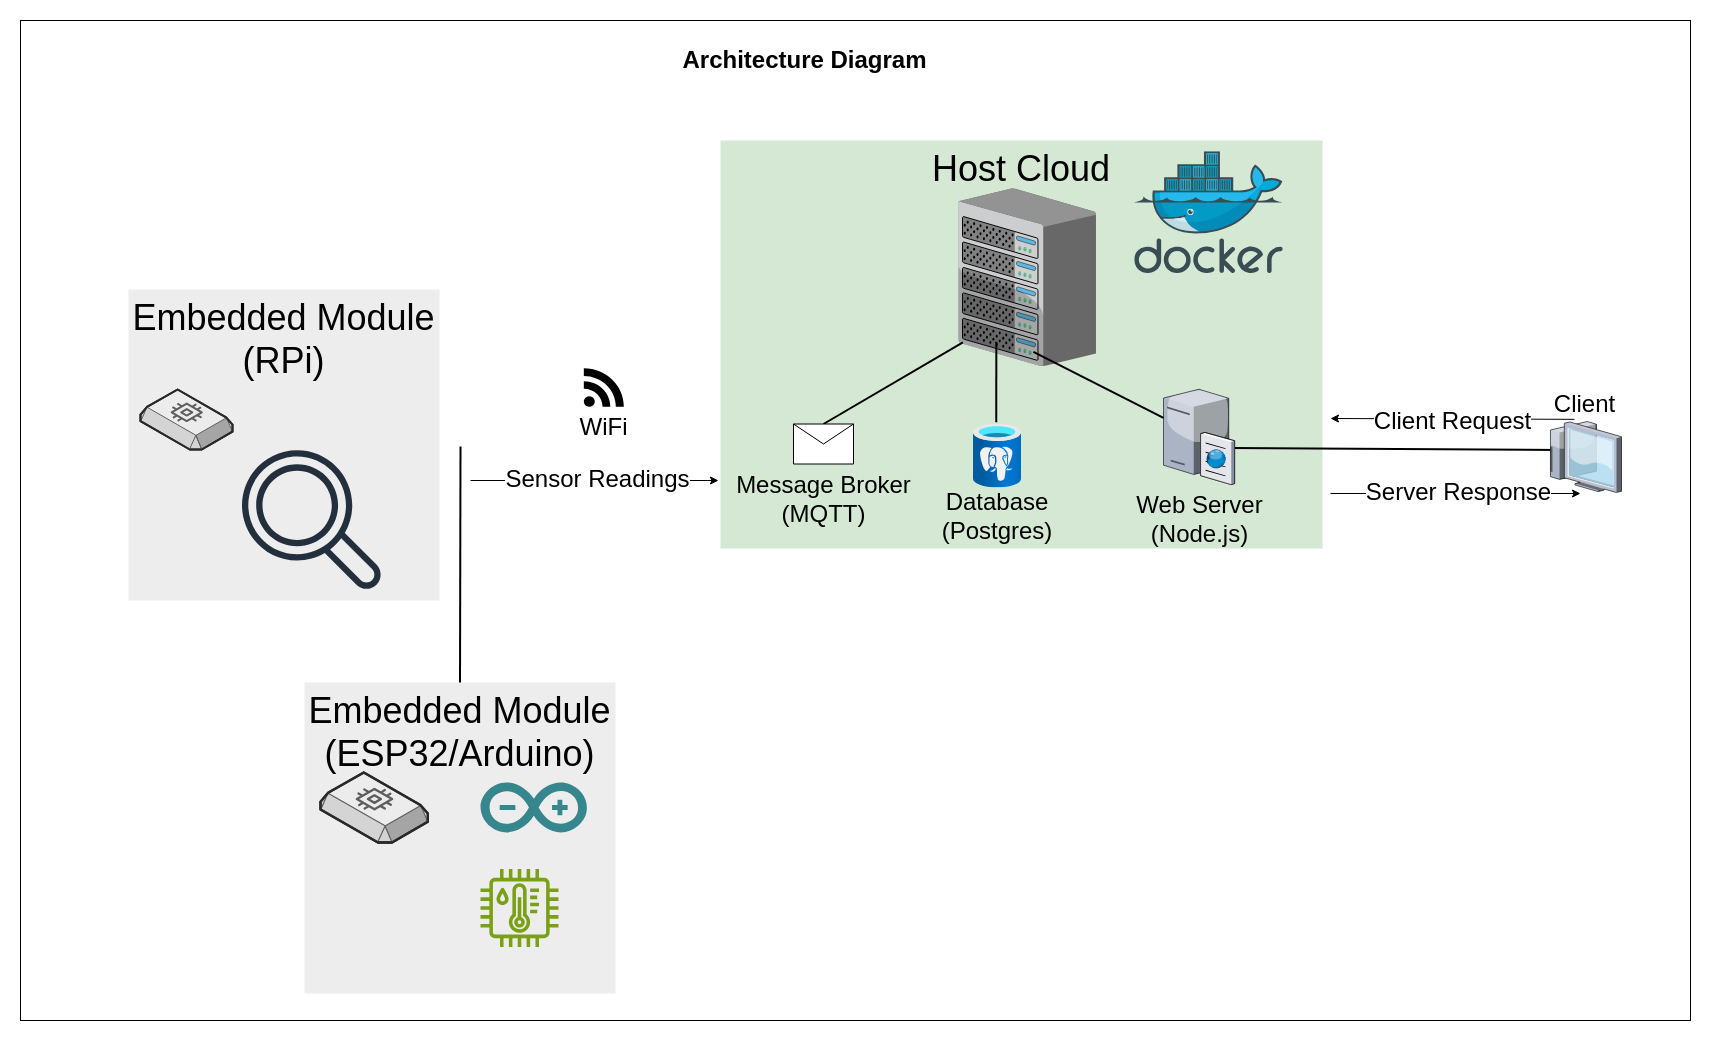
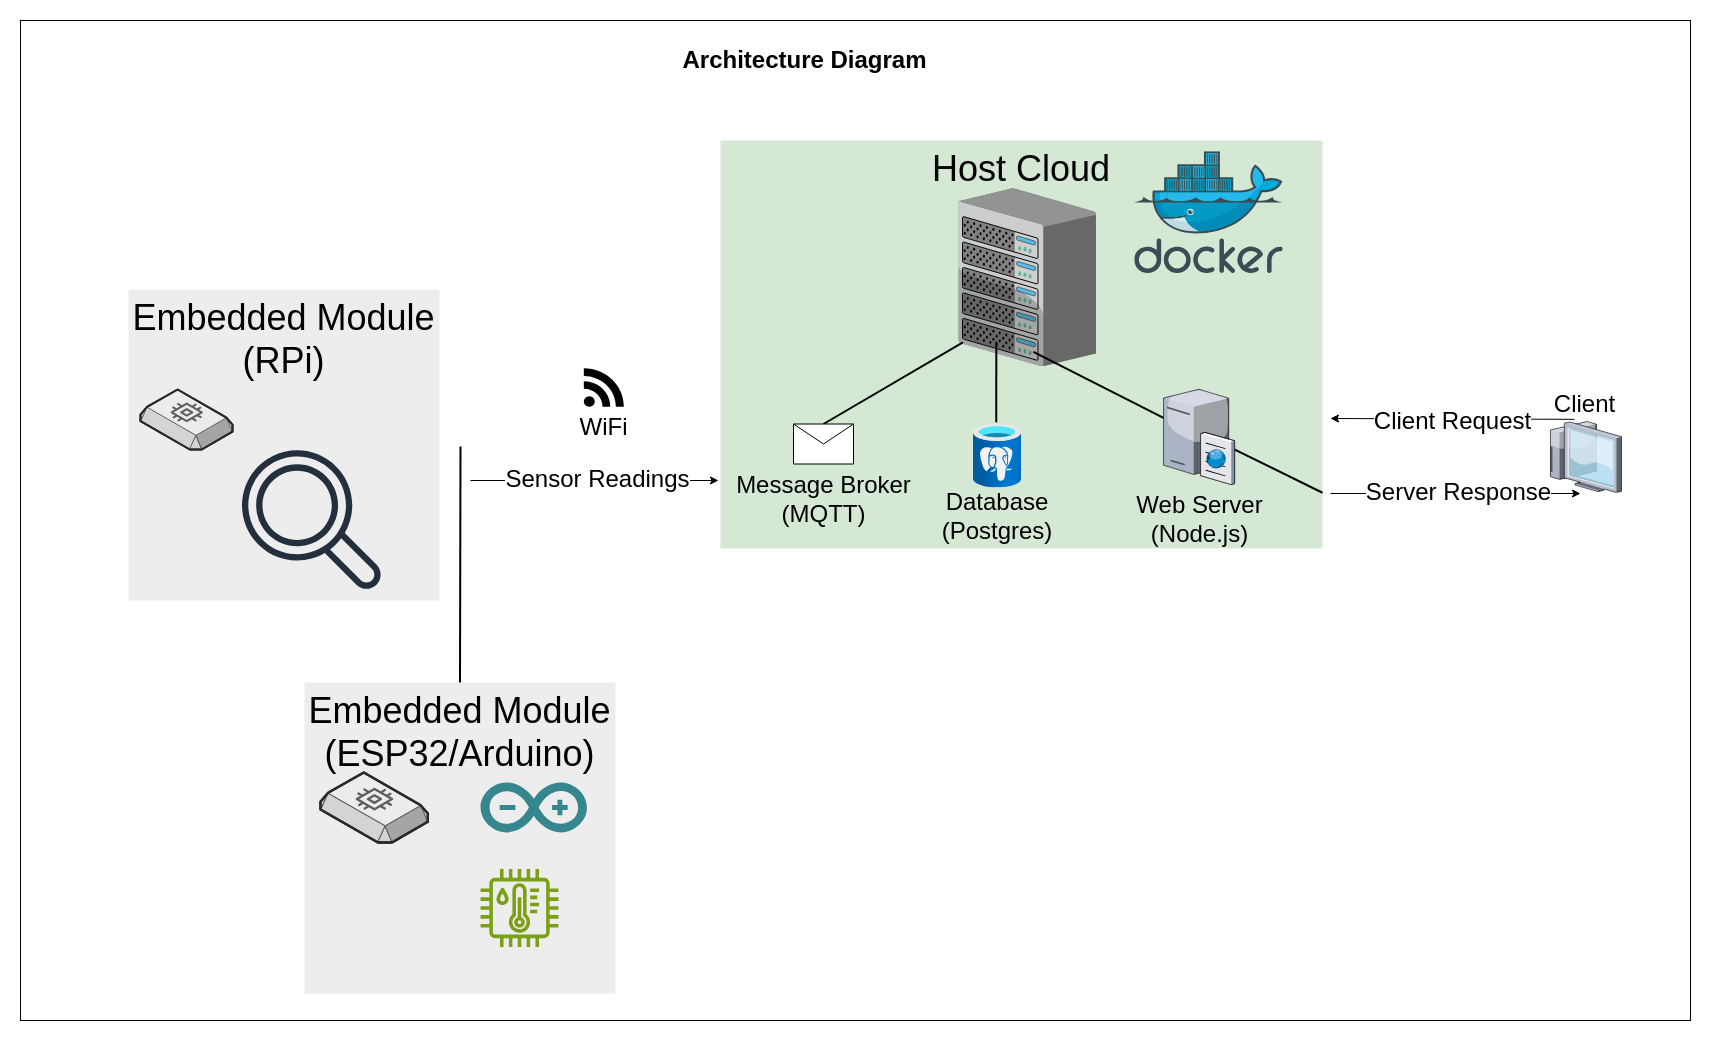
  <mxCell id="0" style=";html=1;" />
  <mxCell id="1" style=";html=1;" parent="0" />
  <mxCell id="2" value="" style="rounded=0;whiteSpace=wrap;html=1;" vertex="1" parent="1"><mxGeometry x="20" y="20" width="1670" height="1000" as="geometry" /></mxCell>
  <mxCell id="3" value="&lt;font style=&quot;font-size: 36px;&quot;&gt;Embedded Module (ESP32/Arduino)&lt;/font&gt;" style="whiteSpace=wrap;html=1;fillColor=#EDEDED;fontSize=14;strokeColor=none;verticalAlign=top;" parent="1" vertex="1"><mxGeometry x="304" y="682" width="311" height="311" as="geometry" /></mxCell>
  <mxCell id="4" value="&lt;span style=&quot;font-size: 36px;&quot;&gt;Host Cloud&lt;/span&gt;" style="whiteSpace=wrap;html=1;fillColor=#d5e8d4;fontSize=14;strokeColor=none;verticalAlign=top;" parent="1" vertex="1"><mxGeometry x="720" y="140" width="602" height="408" as="geometry" /></mxCell>
  <mxCell id="5" value="&lt;font style=&quot;font-size: 36px;&quot;&gt;Embedded Module (RPi)&lt;/font&gt;" style="whiteSpace=wrap;html=1;fillColor=#EDEDED;fontSize=14;strokeColor=none;verticalAlign=top;" parent="1" vertex="1"><mxGeometry x="128" y="289" width="311" height="311" as="geometry" /></mxCell>
- <mxCell id="6" style="edgeStyle=none;rounded=0;html=1;startSize=10;endSize=10;jettySize=auto;orthogonalLoop=1;fontSize=14;endArrow=none;endFill=0;strokeWidth=2;entryX=0.187;entryY=0.401;entryDx=0;entryDy=0;entryPerimeter=0;exitX=0.961;exitY=0.626;exitDx=0;exitDy=0;exitPerimeter=0;" parent="1" source="7" target="12" edge="1"><mxGeometry relative="1" as="geometry"><mxPoint x="1244" y="443.307" as="sourcePoint" /></mxGeometry></mxCell>
+ <mxCell id="6" style="edgeStyle=none;rounded=0;html=1;startSize=10;endSize=10;jettySize=auto;orthogonalLoop=1;fontSize=14;endArrow=none;endFill=0;strokeWidth=2;exitX=0.961;exitY=0.626;exitDx=0;exitDy=0;exitPerimeter=0;" parent="1" source="7" target="4" edge="1"><mxGeometry relative="1" as="geometry"><mxPoint x="1244" y="443.307" as="sourcePoint" /></mxGeometry></mxCell>
  <mxCell id="7" value="&lt;font style=&quot;font-size: 24px;&quot;&gt;Web Server&lt;/font&gt;&lt;div&gt;&lt;font style=&quot;font-size: 24px;&quot;&gt;(Node.js)&lt;/font&gt;&lt;/div&gt;" style="verticalLabelPosition=bottom;aspect=fixed;html=1;verticalAlign=top;strokeColor=none;shape=mxgraph.citrix.cache_server;fillColor=#66B2FF;gradientColor=#0066CC;fontSize=14;labelPosition=center;align=center;" parent="1" vertex="1"><mxGeometry x="1163" y="386.5" width="71" height="97.5" as="geometry" /></mxCell>
  <mxCell id="8" value="" style="verticalLabelPosition=top;aspect=fixed;html=1;verticalAlign=bottom;strokeColor=none;shape=mxgraph.citrix.chassis;fillColor=#66B2FF;gradientColor=#0066CC;fontSize=14;labelPosition=center;align=center;" parent="1" vertex="1"><mxGeometry x="958" y="188" width="137.5" height="177.5" as="geometry" /></mxCell>
  <mxCell id="9" style="edgeStyle=none;rounded=0;html=1;startSize=10;endSize=10;jettySize=auto;orthogonalLoop=1;fontSize=14;endArrow=none;endFill=0;strokeWidth=2;exitX=0.5;exitY=0;exitDx=0;exitDy=0;entryX=0.032;entryY=0.867;entryDx=0;entryDy=0;entryPerimeter=0;" parent="1" source="14" target="8" edge="1"><mxGeometry relative="1" as="geometry"><mxPoint x="617" y="88.91" as="sourcePoint" /></mxGeometry></mxCell>
  <mxCell id="10" style="edgeStyle=none;rounded=0;html=1;startSize=10;endSize=10;jettySize=auto;orthogonalLoop=1;fontSize=14;endArrow=none;endFill=0;strokeWidth=2;exitX=0.474;exitY=-0.028;exitDx=0;exitDy=0;exitPerimeter=0;entryX=0.275;entryY=0.864;entryDx=0;entryDy=0;entryPerimeter=0;" parent="1" source="15" target="8" edge="1"><mxGeometry relative="1" as="geometry"><mxPoint x="616.81" y="223" as="sourcePoint" /><mxPoint x="994" y="360" as="targetPoint" /></mxGeometry></mxCell>
  <mxCell id="11" style="edgeStyle=none;rounded=0;html=1;startSize=10;endSize=10;jettySize=auto;orthogonalLoop=1;fontSize=14;endArrow=none;endFill=0;strokeWidth=2;entryX=0.545;entryY=0.921;entryDx=0;entryDy=0;entryPerimeter=0;" parent="1" source="7" target="8" edge="1"><mxGeometry relative="1" as="geometry"><mxPoint x="1173" y="424.493" as="sourcePoint" /></mxGeometry></mxCell>
  <mxCell id="12" value="&lt;font style=&quot;font-size: 24px;&quot;&gt;Client&lt;/font&gt;" style="verticalLabelPosition=top;aspect=fixed;html=1;verticalAlign=bottom;strokeColor=none;shape=mxgraph.citrix.thin_client;fillColor=#66B2FF;gradientColor=#0066CC;fontSize=14;labelPosition=center;align=center;" parent="1" vertex="1"><mxGeometry x="1546" y="421" width="75" height="71" as="geometry" /></mxCell>
  <mxCell id="13" value="Architecture Diagram" style="text;strokeColor=none;fillColor=none;html=1;fontSize=24;fontStyle=1;verticalAlign=middle;align=center;" parent="1" vertex="1"><mxGeometry x="373" y="40" width="861" height="40" as="geometry" /></mxCell>
  <mxCell id="14" value="&lt;font style=&quot;font-size: 24px;&quot;&gt;Message Broker&lt;/font&gt;&lt;div&gt;&lt;font style=&quot;font-size: 24px;&quot;&gt;(MQTT)&lt;/font&gt;&lt;/div&gt;" style="shape=message;html=1;html=1;outlineConnect=0;labelPosition=center;verticalLabelPosition=bottom;align=center;verticalAlign=top;" parent="1" vertex="1"><mxGeometry x="793" y="423.5" width="60" height="40" as="geometry" /></mxCell>
  <mxCell id="15" value="" style="image;aspect=fixed;html=1;points=[];align=center;fontSize=12;image=img/lib/azure2/databases/Azure_Database_PostgreSQL_Server.svg;" parent="1" vertex="1"><mxGeometry x="973" y="423.5" width="48" height="64" as="geometry" /></mxCell>
  <mxCell id="16" value="" style="image;sketch=0;aspect=fixed;html=1;points=[];align=center;fontSize=12;image=img/lib/mscae/Docker.svg;" parent="1" vertex="1"><mxGeometry x="1134.23" y="151.2" width="148.54" height="121.8" as="geometry" /></mxCell>
  <mxCell id="17" value="" style="shape=image;html=1;verticalAlign=top;verticalLabelPosition=bottom;labelBackgroundColor=#ffffff;imageAspect=0;aspect=fixed;image=https://cdn1.iconfinder.com/data/icons/fruit-136/64/Fruit_iconfree_Filled_Outline_raspberry-healthy-organic-food-fruit_icon-128.png" parent="1" vertex="1"><mxGeometry x="346" y="386.5" width="86.5" height="86.5" as="geometry" /></mxCell>
  <mxCell id="18" value="" style="dashed=0;outlineConnect=0;html=1;align=center;labelPosition=center;verticalLabelPosition=bottom;verticalAlign=top;shape=mxgraph.weblogos.arduino;fillColor=#36868D;strokeColor=none" parent="1" vertex="1"><mxGeometry x="480" y="782" width="106.4" height="50" as="geometry" /></mxCell>
  <mxCell id="19" value="" style="verticalLabelPosition=bottom;html=1;verticalAlign=top;strokeWidth=1;align=center;outlineConnect=0;dashed=0;outlineConnect=0;shape=mxgraph.aws3d.ebs2;fillColor=#ECECEC;strokeColor=#5E5E5E;aspect=fixed;" parent="1" vertex="1"><mxGeometry x="320" y="772" width="107.33" height="70" as="geometry" /></mxCell>
  <mxCell id="20" value="" style="sketch=0;outlineConnect=0;fontColor=#232F3E;gradientColor=none;fillColor=#7AA116;strokeColor=none;dashed=0;verticalLabelPosition=bottom;verticalAlign=top;align=center;html=1;fontSize=12;fontStyle=0;aspect=fixed;pointerEvents=1;shape=mxgraph.aws4.iot_thing_temperature_humidity_sensor;" parent="1" vertex="1"><mxGeometry x="480" y="868.5" width="78" height="78" as="geometry" /></mxCell>
  <mxCell id="21" value="" style="shape=image;html=1;verticalAlign=top;verticalLabelPosition=bottom;labelBackgroundColor=#ffffff;imageAspect=0;aspect=fixed;image=https://cdn0.iconfinder.com/data/icons/phosphor-fill-vol-4/256/speaker-simple-high-fill-128.png" parent="1" vertex="1"><mxGeometry x="352" y="858.5" width="98" height="98" as="geometry" /></mxCell>
  <mxCell id="22" value="" style="shape=image;html=1;verticalAlign=top;verticalLabelPosition=bottom;labelBackgroundColor=#ffffff;imageAspect=0;aspect=fixed;image=https://cdn1.iconfinder.com/data/icons/2-building-line-filled/614/Factory-128.png" parent="1" vertex="1"><mxGeometry x="266.3" y="480" width="58" height="58" as="geometry" /></mxCell>
  <mxCell id="23" value="" style="verticalLabelPosition=bottom;html=1;verticalAlign=top;strokeWidth=1;align=center;outlineConnect=0;dashed=0;outlineConnect=0;shape=mxgraph.aws3d.ebs2;fillColor=#ECECEC;strokeColor=#5E5E5E;aspect=fixed;" parent="1" vertex="1"><mxGeometry x="140" y="389" width="92" height="60" as="geometry" /></mxCell>
  <mxCell id="24" value="" style="sketch=0;outlineConnect=0;fontColor=#232F3E;gradientColor=none;fillColor=#232F3D;strokeColor=none;dashed=0;verticalLabelPosition=bottom;verticalAlign=top;align=center;html=1;fontSize=12;fontStyle=0;aspect=fixed;pointerEvents=1;shape=mxgraph.aws4.magnifying_glass_2;" parent="1" vertex="1"><mxGeometry x="241.5" y="449" width="140" height="140" as="geometry" /></mxCell>
  <mxCell id="25" style="edgeStyle=none;rounded=0;html=1;startSize=10;endSize=10;jettySize=auto;orthogonalLoop=1;fontSize=14;endArrow=none;endFill=0;strokeWidth=2;exitX=0.5;exitY=0;exitDx=0;exitDy=0;" parent="1" source="3" edge="1"><mxGeometry relative="1" as="geometry"><mxPoint x="612.5" y="660" as="sourcePoint" /><mxPoint x="460" y="446" as="targetPoint" /></mxGeometry></mxCell>
  <mxCell id="26" value="&lt;font style=&quot;font-size: 24px;&quot;&gt;WiFi&lt;/font&gt;" style="shape=mxgraph.signs.tech.rss;html=1;pointerEvents=1;fillColor=#000000;strokeColor=none;verticalLabelPosition=bottom;verticalAlign=top;align=center;" parent="1" vertex="1"><mxGeometry x="583.33" y="367.75" width="40" height="38.5" as="geometry" /></mxCell>
  <mxCell id="27" value="&lt;font style=&quot;font-size: 24px;&quot;&gt;Database&lt;/font&gt;&lt;div&gt;&lt;font style=&quot;font-size: 24px;&quot;&gt;(Postgres)&lt;/font&gt;&lt;/div&gt;" style="text;html=1;align=center;verticalAlign=middle;whiteSpace=wrap;rounded=0;" parent="1" vertex="1"><mxGeometry x="967" y="501" width="60" height="30" as="geometry" /></mxCell>
  <mxCell id="28" value="" style="endArrow=classic;html=1;rounded=0;" edge="1" parent="1"><mxGeometry width="50" height="50" relative="1" as="geometry"><mxPoint x="470" y="480" as="sourcePoint" /><mxPoint x="718" y="480" as="targetPoint" /></mxGeometry></mxCell>
  <mxCell id="29" value="&lt;font style=&quot;font-size: 24px;&quot;&gt;Sensor Readings&lt;/font&gt;" style="edgeLabel;html=1;align=center;verticalAlign=middle;resizable=0;points=[];" vertex="1" connectable="0" parent="28"><mxGeometry x="0.005" y="2" relative="1" as="geometry"><mxPoint x="1" as="offset" /></mxGeometry></mxCell>
  <mxCell id="30" value="" style="endArrow=classic;html=1;rounded=0;" edge="1" parent="1"><mxGeometry width="50" height="50" relative="1" as="geometry"><mxPoint x="1574" y="418.84" as="sourcePoint" /><mxPoint x="1330" y="418" as="targetPoint" /></mxGeometry></mxCell>
  <mxCell id="31" value="&lt;font style=&quot;font-size: 24px;&quot;&gt;Client Request&lt;/font&gt;" style="edgeLabel;html=1;align=center;verticalAlign=middle;resizable=0;points=[];" vertex="1" connectable="0" parent="30"><mxGeometry x="0.005" y="2" relative="1" as="geometry"><mxPoint x="1" as="offset" /></mxGeometry></mxCell>
  <mxCell id="32" value="" style="endArrow=classic;html=1;rounded=0;" edge="1" parent="1"><mxGeometry width="50" height="50" relative="1" as="geometry"><mxPoint x="1330" y="493" as="sourcePoint" /><mxPoint x="1580" y="493" as="targetPoint" /></mxGeometry></mxCell>
  <mxCell id="33" value="&lt;font style=&quot;font-size: 24px;&quot;&gt;Server Response&lt;/font&gt;" style="edgeLabel;html=1;align=center;verticalAlign=middle;resizable=0;points=[];" vertex="1" connectable="0" parent="32"><mxGeometry x="0.005" y="2" relative="1" as="geometry"><mxPoint x="1" as="offset" /></mxGeometry></mxCell>
